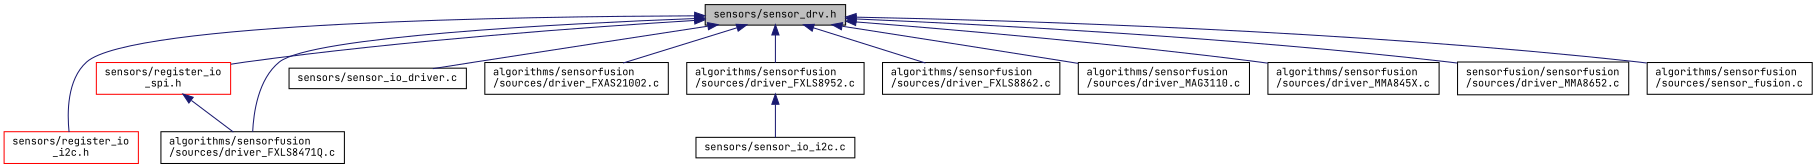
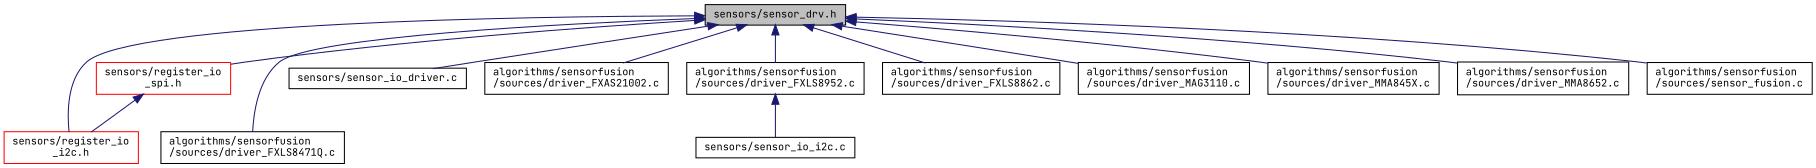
  digraph {
    fontname="JetBrains Mono"
    node [color=black fillcolor=white fontname="JetBrains Mono" fontsize=10 shape=record style=filled]
    edge [color=midnightblue dir=back fontname="JetBrains Mono" fontsize=10 labelfontname=Helvetica labelfontsize=10 style=solid]
    n1 [fillcolor=grey75 fontcolor=black height=0.2 label="sensors/sensor_drv.h" width=0.4]
    n2 [color=red height=0.2 label="sensors/register_io\l_i2c.h" width=0.4]
    n3 [color=red height=0.2 label="sensors/register_io\l_spi.h" width=0.4]
    n4 [height=0.2 label="algorithms/sensorfusion\l/sources/driver_FXLS8471Q.c" width=0.4]
    n5 [height=0.2 label="sensors/sensor_io_driver.c" width=0.4]
    n6 [height=0.2 label="algorithms/sensorfusion\l/sources/driver_FXAS21002.c" width=0.4]
    n7 [height=0.2 label="algorithms/sensorfusion\l/sources/driver_FXLS8952.c" width=0.4]
    n8 [height=0.2 label="algorithms/sensorfusion\l/sources/driver_FXLS8862.c" width=0.4]
    n9 [height=0.2 label="algorithms/sensorfusion\l/sources/driver_MAG3110.c" width=0.4]
    n10 [height=0.2 label="algorithms/sensorfusion\l/sources/driver_MMA845X.c" width=0.4]
-   n11 [height=0.2 label="sensorfusion/sensorfusion\l/sources/driver_MMA8652.c" width=0.4]
+   n11 [height=0.2 label="algorithms/sensorfusion\l/sources/driver_MMA8652.c" width=0.4]
    n12 [height=0.2 label="algorithms/sensorfusion\l/sources/sensor_fusion.c" width=0.4]
    n13 [height=0.2 label="sensors/sensor_io_i2c.c" width=0.4]
    n1 -> n2
    n1 -> n3
    n1 -> n4
    n1 -> n5
    n1 -> n6
    n1 -> n7
    n1 -> n8
    n1 -> n9
    n1 -> n10
    n1 -> n11
    n1 -> n12
-   n3 -> n4
+   n3 -> n2
    n7 -> n13
  }
